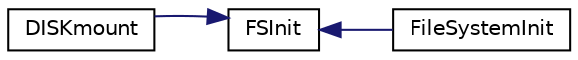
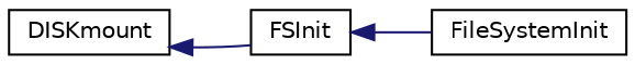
  digraph {
    rankdir=LR
    node [color=black fillcolor=white fontname=Helvetica fontsize=10 shape=record style=filled]
    edge [color=midnightblue dir=back fontname=Helvetica fontsize=10 labelfontname=Helvetica labelfontsize=10 style=solid]
    n1 [height=0.2 label=DISKmount width=0.4]
    n2 [height=0.2 label=FSInit width=0.4]
    n3 [height=0.2 label=FileSystemInit width=0.4]
-   n2 -> n1
+   n1 -> n2
    n2 -> n3
  }
